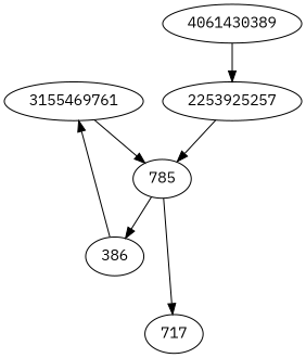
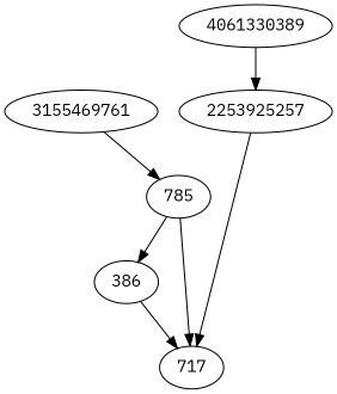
  strict digraph {
    fontname="IBM Plex Mono"
    node [fontname="IBM Plex Mono"]
    edge [fontname="IBM Plex Mono"]
    3155469761
    785
    n3 [label=386]
    n4 [label=717]
    2253925257
-   4061330389 [label=4061430389]
+   4061330389
    3155469761 -> 785
    785 -> n3
    785 -> n4
-   n3 -> 3155469761
-   2253925257 -> 785
+   n3 -> n4
+   2253925257 -> n4
    4061330389 -> 2253925257
  }
